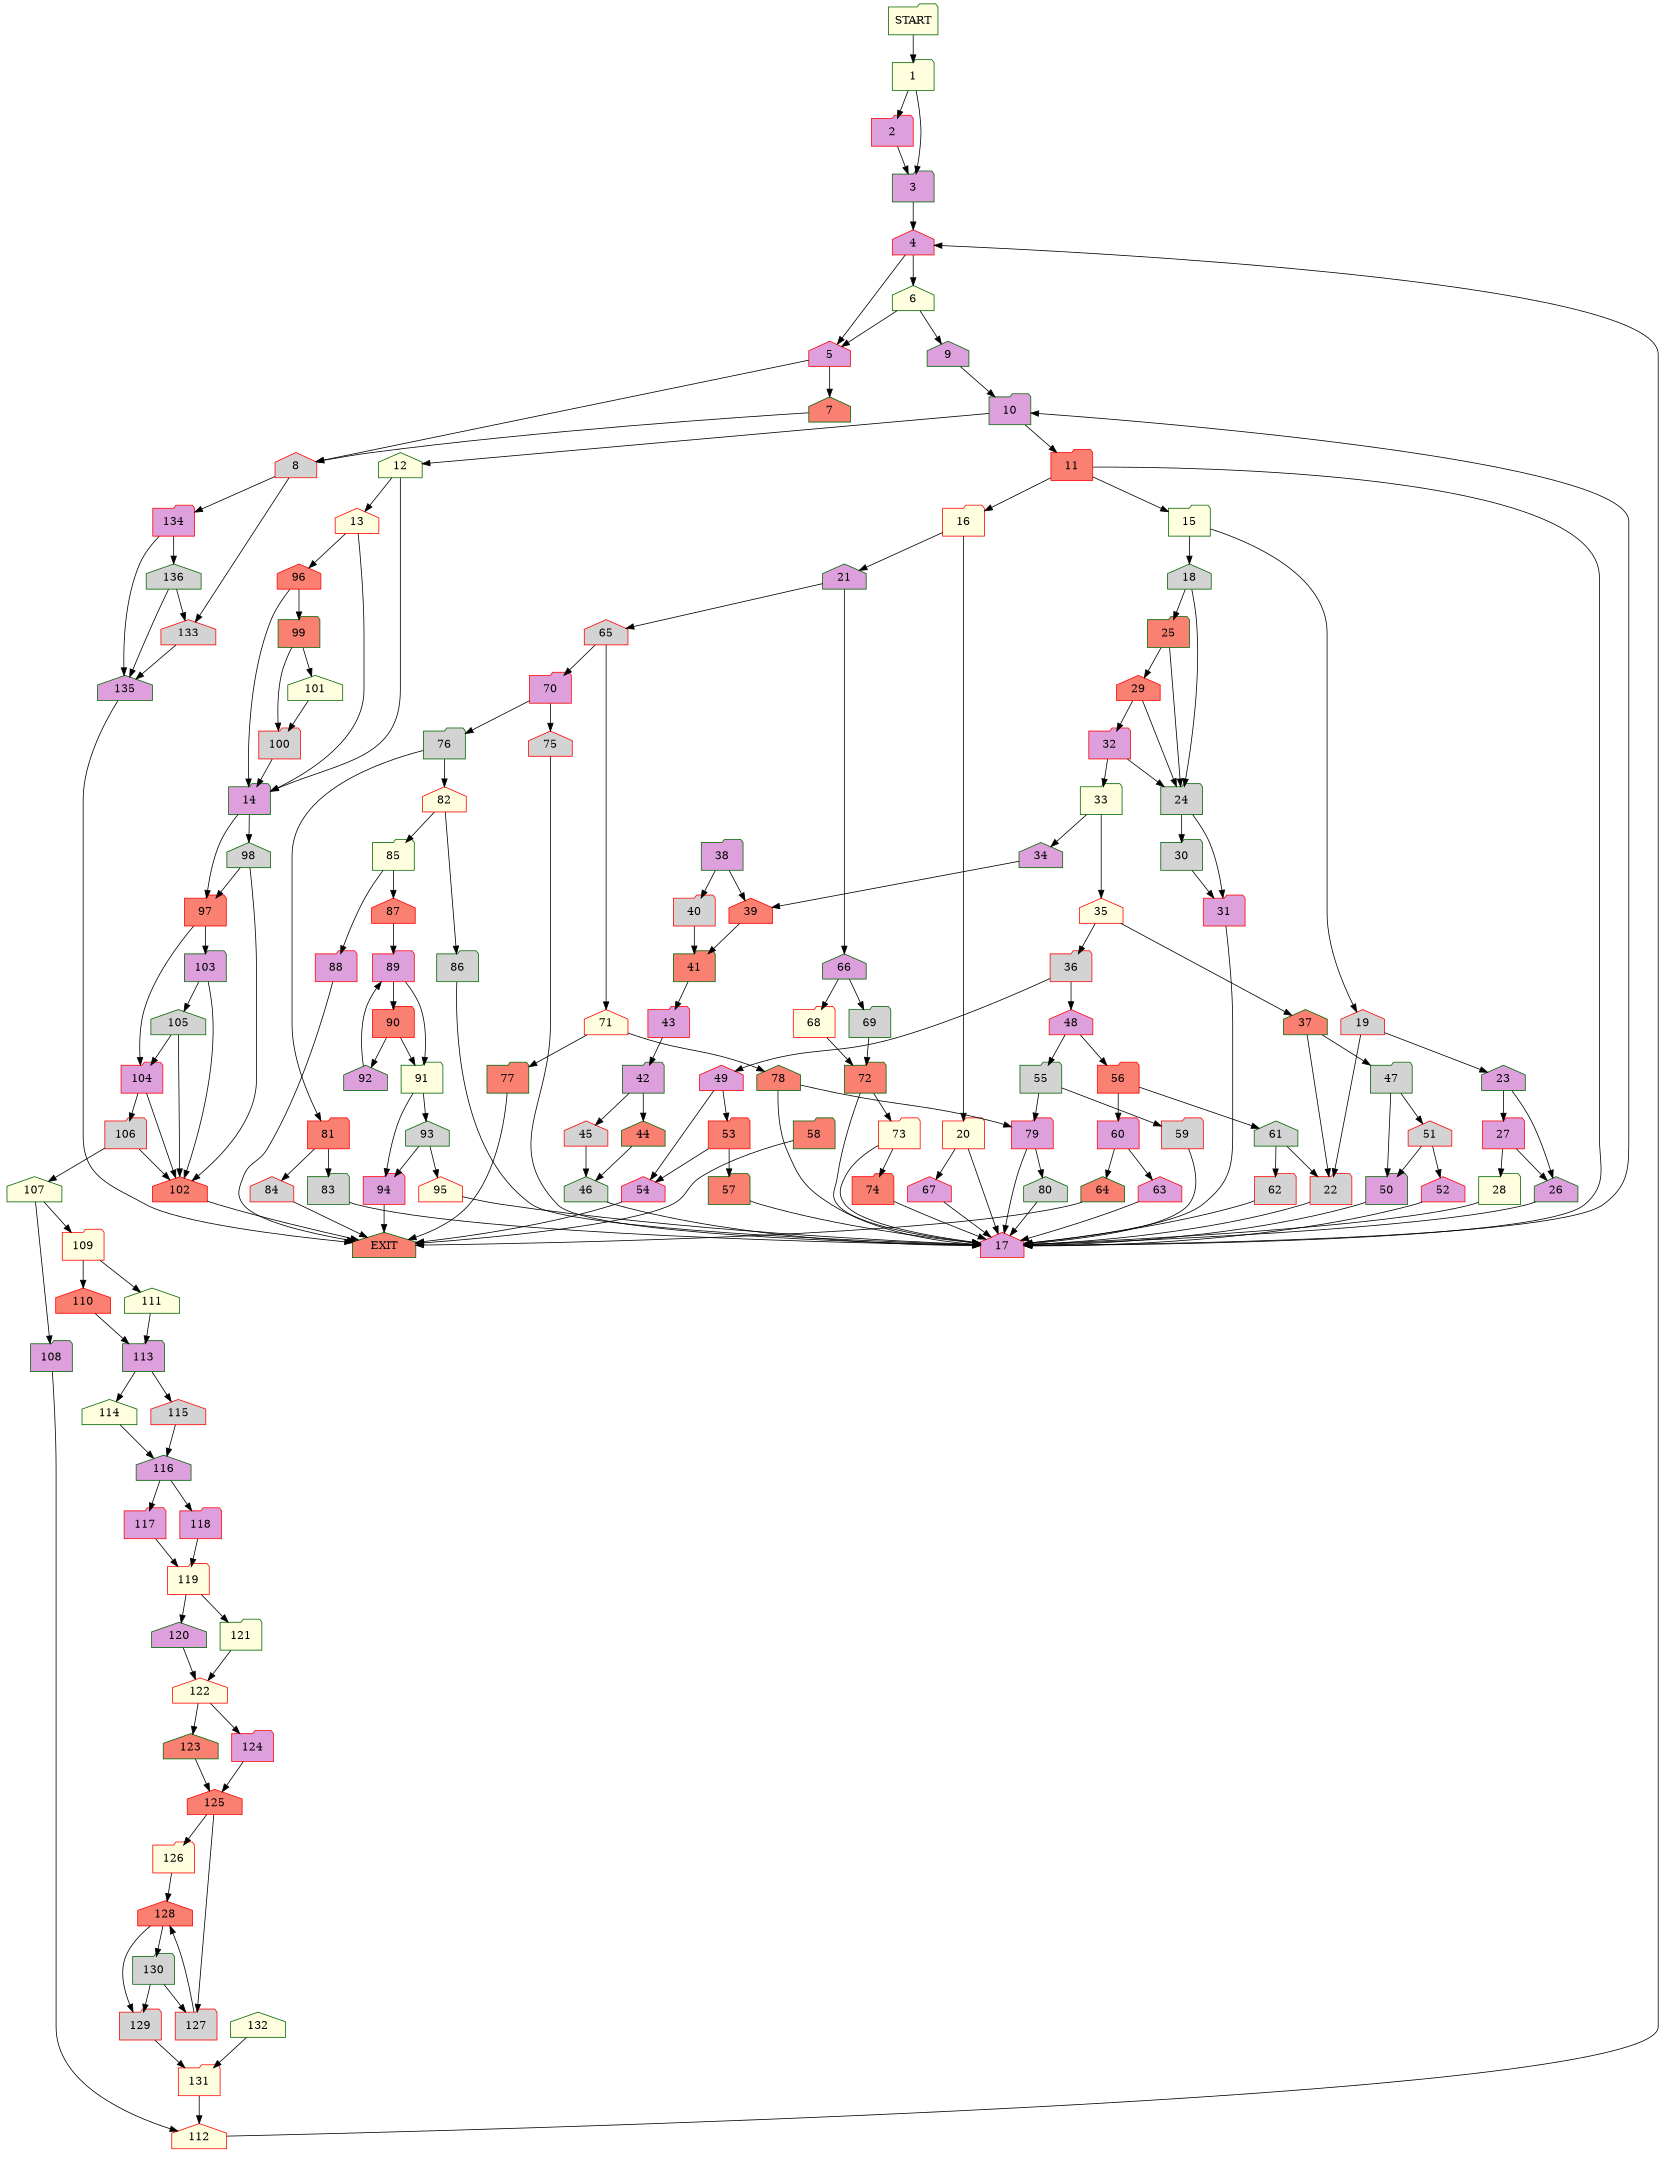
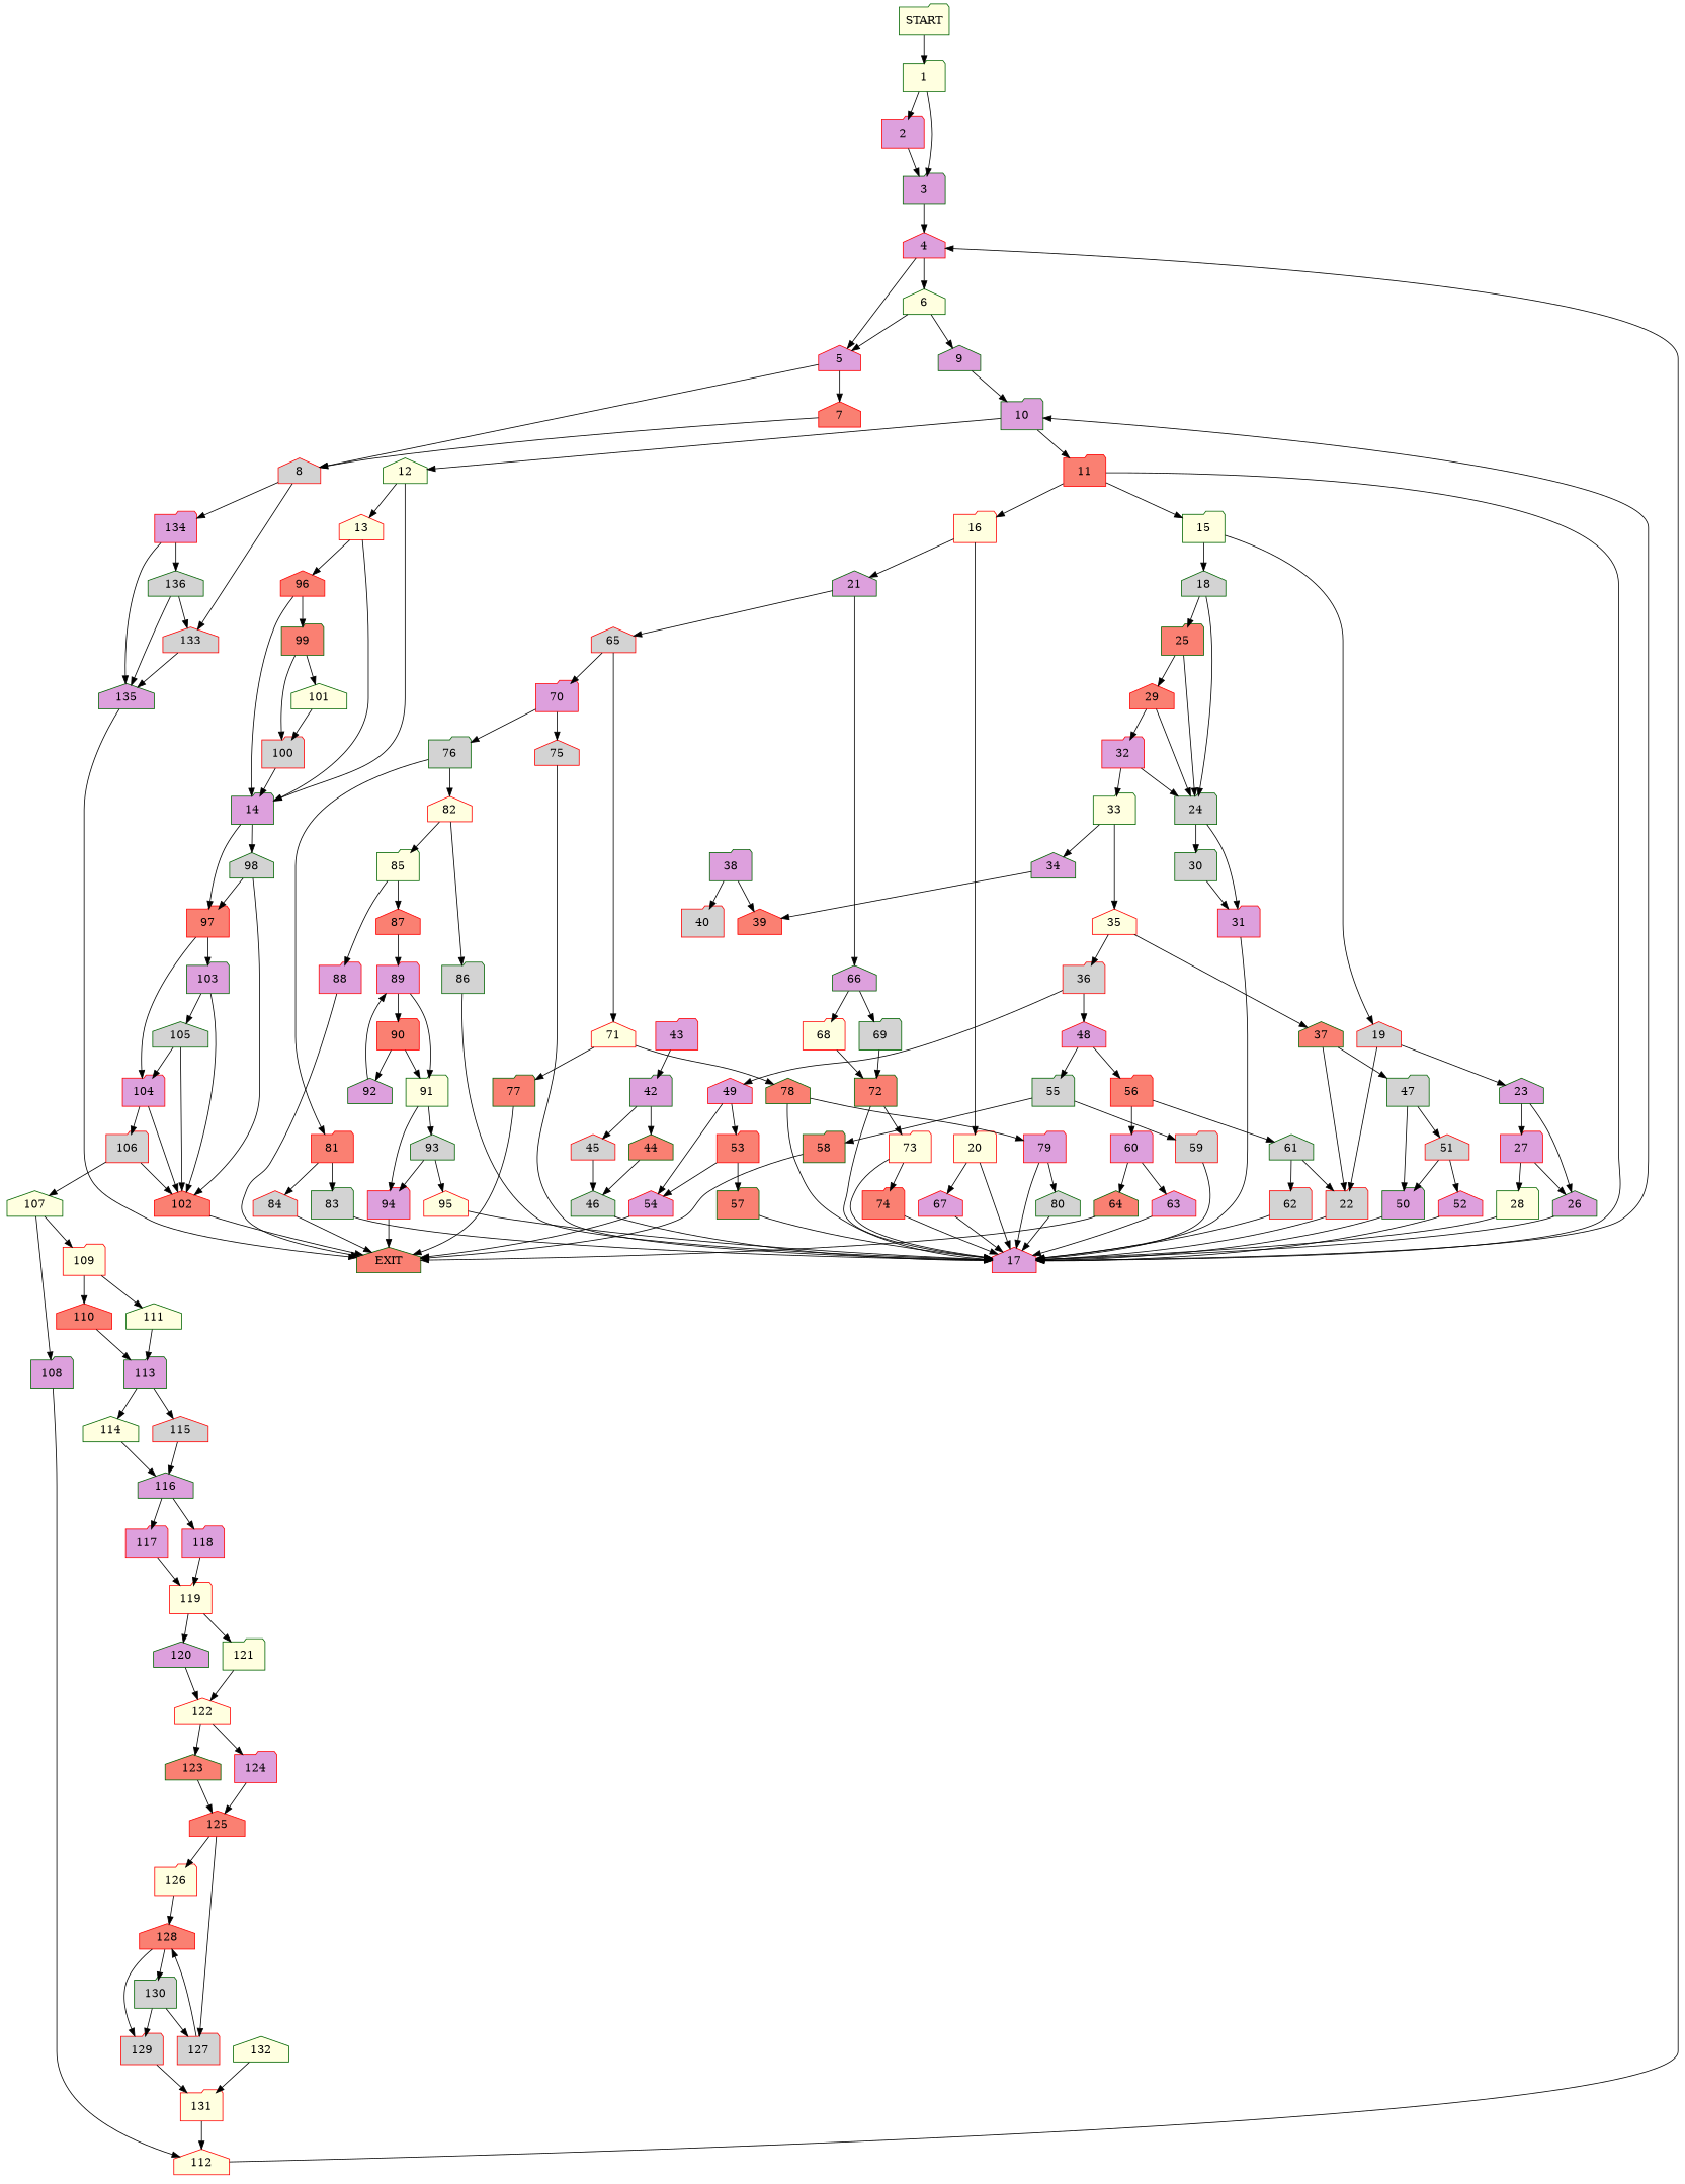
  digraph {
    node [color=red fillcolor=plum shape=folder style=filled]
    n1 [color=darkgreen fillcolor=lightyellow label=START]
    1 [color=darkgreen fillcolor=lightyellow]
    2
    3 [color=darkgreen]
    n5 [color=darkgreen fillcolor=salmon label=EXIT shape=house]
    4 [shape=house]
    5 [shape=house]
    6 [color=darkgreen fillcolor=lightyellow shape=house]
-   7 [color=darkgreen fillcolor=salmon shape=house]
+   7 [fillcolor=salmon shape=house]
    8 [fillcolor=lightgrey shape=house]
    9 [color=darkgreen shape=house]
    133 [fillcolor=lightgrey shape=house]
    134
    10 [color=darkgreen]
    135 [color=darkgreen shape=house]
    136 [color=darkgreen fillcolor=lightgrey shape=house]
    11 [fillcolor=salmon]
    12 [color=darkgreen fillcolor=lightyellow shape=house]
    15 [color=darkgreen fillcolor=lightyellow]
    16 [fillcolor=lightyellow]
    17 [shape=house]
    13 [fillcolor=lightyellow shape=house]
    14 [color=darkgreen]
    18 [color=darkgreen fillcolor=lightgrey shape=house]
    19 [fillcolor=lightgrey shape=house]
    20 [fillcolor=lightyellow]
    21 [color=darkgreen shape=house]
    96 [fillcolor=salmon shape=house]
    97 [fillcolor=salmon]
    98 [color=darkgreen fillcolor=lightgrey shape=house]
    99 [color=darkgreen fillcolor=salmon]
    103 [color=darkgreen]
    104
    102 [fillcolor=salmon shape=house]
    24 [color=darkgreen fillcolor=lightgrey]
    25 [color=darkgreen fillcolor=salmon]
    22 [fillcolor=lightgrey]
    23 [color=darkgreen shape=house]
    67 [shape=house]
    65 [fillcolor=lightgrey shape=house]
    66 [color=darkgreen shape=house]
    30 [color=darkgreen fillcolor=lightgrey]
    31
    29 [fillcolor=salmon shape=house]
    26 [color=darkgreen shape=house]
    27
    70
    71 [fillcolor=lightyellow shape=house]
    68 [fillcolor=lightyellow]
    69 [color=darkgreen fillcolor=lightgrey]
    28 [color=darkgreen fillcolor=lightyellow]
    32
    33 [color=darkgreen fillcolor=lightyellow]
    34 [color=darkgreen shape=house]
    35 [fillcolor=lightyellow shape=house]
    39 [fillcolor=salmon shape=house]
    36 [fillcolor=lightgrey]
    37 [color=darkgreen fillcolor=salmon shape=house]
    38 [color=darkgreen]
    40 [fillcolor=lightgrey]
-   41 [color=darkgreen fillcolor=salmon]
    48 [shape=house]
    49 [shape=house]
    47 [color=darkgreen fillcolor=lightgrey]
    55 [color=darkgreen fillcolor=lightgrey]
    56 [fillcolor=salmon]
    53 [fillcolor=salmon]
    54 [shape=house]
    50 [color=darkgreen]
    51 [fillcolor=lightgrey shape=house]
    43
    42 [color=darkgreen]
    44 [color=darkgreen fillcolor=salmon shape=house]
    45 [fillcolor=lightgrey shape=house]
    46 [color=darkgreen fillcolor=lightgrey shape=house]
    52 [shape=house]
    58 [color=darkgreen fillcolor=salmon]
    59 [fillcolor=lightgrey]
    60
    61 [color=darkgreen fillcolor=lightgrey shape=house]
    57 [color=darkgreen fillcolor=salmon]
    63 [shape=house]
    64 [color=darkgreen fillcolor=salmon shape=house]
    62 [fillcolor=lightgrey]
    75 [fillcolor=lightgrey shape=house]
    76 [color=darkgreen fillcolor=lightgrey]
    77 [color=darkgreen fillcolor=salmon]
    78 [color=darkgreen fillcolor=salmon shape=house]
    72 [color=darkgreen fillcolor=salmon]
    73 [fillcolor=lightyellow]
    81 [fillcolor=salmon]
    82 [fillcolor=lightyellow shape=house]
    79
    74 [fillcolor=salmon]
    83 [color=darkgreen fillcolor=lightgrey]
    84 [fillcolor=lightgrey shape=house]
    85 [color=darkgreen fillcolor=lightyellow]
    86 [color=darkgreen fillcolor=lightgrey]
    80 [color=darkgreen fillcolor=lightgrey shape=house]
    87 [fillcolor=salmon shape=house]
    88
    89
    90 [fillcolor=salmon]
    91 [color=darkgreen fillcolor=lightyellow]
    92 [color=darkgreen shape=house]
    93 [color=darkgreen fillcolor=lightgrey shape=house]
    94
    95 [fillcolor=lightyellow shape=house]
    100 [fillcolor=lightgrey]
    101 [color=darkgreen fillcolor=lightyellow shape=house]
    105 [color=darkgreen fillcolor=lightgrey shape=house]
    106 [fillcolor=lightgrey]
    107 [color=darkgreen fillcolor=lightyellow shape=house]
    108 [color=darkgreen]
    109 [fillcolor=lightyellow]
    112 [fillcolor=lightyellow shape=house]
    110 [fillcolor=salmon shape=house]
    111 [color=darkgreen fillcolor=lightyellow shape=house]
    113 [color=darkgreen]
    114 [color=darkgreen fillcolor=lightyellow shape=house]
    115 [fillcolor=lightgrey shape=house]
    116 [color=darkgreen shape=house]
    117
    118
    119 [fillcolor=lightyellow]
    120 [color=darkgreen shape=house]
    121 [color=darkgreen fillcolor=lightyellow]
    122 [fillcolor=lightyellow shape=house]
    123 [color=darkgreen fillcolor=salmon shape=house]
    124
    125 [fillcolor=salmon shape=house]
    126 [fillcolor=lightyellow]
    127 [fillcolor=lightgrey]
    128 [fillcolor=salmon shape=house]
    129 [fillcolor=lightgrey]
    130 [color=darkgreen fillcolor=lightgrey]
    131 [fillcolor=lightyellow]
    132 [color=darkgreen fillcolor=lightyellow shape=house]
    n1 -> 1
    1 -> 2
    1 -> 3
    2 -> 3
    3 -> 4
    4 -> 5
    4 -> 6
    5 -> 7
    5 -> 8
    6 -> 5
    6 -> 9
    7 -> 8
    8 -> 133
    8 -> 134
    9 -> 10
    133 -> 135
    134 -> 135
    134 -> 136
    10 -> 11
    10 -> 12
    135 -> n5
    136 -> 133
    136 -> 135
    11 -> 15
    11 -> 16
    11 -> 17
    12 -> 13
    12 -> 14
    15 -> 18
    15 -> 19
    16 -> 20
    16 -> 21
    17 -> 10
    13 -> 14
    13 -> 96
    14 -> 97
    14 -> 98
    18 -> 24
    18 -> 25
    19 -> 22
    19 -> 23
    20 -> 17
    20 -> 67
    21 -> 65
    21 -> 66
    96 -> 14
    96 -> 99
    97 -> 103
    97 -> 104
    98 -> 97
    98 -> 102
    99 -> 100
    99 -> 101
    103 -> 102
    103 -> 105
    104 -> 102
    104 -> 106
    102 -> n5
    24 -> 30
    24 -> 31
    25 -> 24
    25 -> 29
    22 -> 17
    23 -> 26
    23 -> 27
    67 -> 17
    65 -> 70
    65 -> 71
    66 -> 68
    66 -> 69
    30 -> 31
    31 -> 17
    29 -> 24
    29 -> 32
    26 -> 17
    27 -> 26
    27 -> 28
    70 -> 75
    70 -> 76
    71 -> 77
    71 -> 78
    68 -> 72
    69 -> 72
    28 -> 17
    32 -> 24
    32 -> 33
    33 -> 34
    33 -> 35
    34 -> 39
    35 -> 36
    35 -> 37
-   39 -> 41
    36 -> 48
    36 -> 49
    37 -> 22
    37 -> 47
    38 -> 39
    38 -> 40
-   40 -> 41
-   41 -> 43
    48 -> 55
    48 -> 56
    49 -> 53
    49 -> 54
    47 -> 50
    47 -> 51
-   55 -> 79
+   55 -> 58
    55 -> 59
    56 -> 60
    56 -> 61
    53 -> 54
    53 -> 57
    54 -> n5
    50 -> 17
    51 -> 50
    51 -> 52
    43 -> 42
    42 -> 44
    42 -> 45
    44 -> 46
    45 -> 46
    46 -> 17
    52 -> 17
    58 -> n5
    59 -> 17
    60 -> 63
    60 -> 64
    61 -> 22
    61 -> 62
    57 -> 17
    63 -> 17
    64 -> n5
    62 -> 17
    75 -> 17
    76 -> 81
    76 -> 82
    77 -> n5
    78 -> 17
    78 -> 79
    72 -> 17
    72 -> 73
    73 -> 17
    73 -> 74
    81 -> 83
    81 -> 84
    82 -> 85
    82 -> 86
    79 -> 17
    79 -> 80
    74 -> 17
    83 -> 17
    84 -> n5
    85 -> 87
    85 -> 88
    86 -> 17
    80 -> 17
    87 -> 89
    88 -> n5
    89 -> 90
    89 -> 91
    90 -> 91
    90 -> 92
    91 -> 93
    91 -> 94
    92 -> 89
    93 -> 94
    93 -> 95
    94 -> n5
    95 -> 17
    100 -> 14
    101 -> 100
    105 -> 104
    105 -> 102
    106 -> 102
    106 -> 107
    107 -> 108
    107 -> 109
    108 -> 112
    109 -> 110
    109 -> 111
    112 -> 4
    110 -> 113
    111 -> 113
    113 -> 114
    113 -> 115
    114 -> 116
    115 -> 116
    116 -> 117
    116 -> 118
    117 -> 119
    118 -> 119
    119 -> 120
    119 -> 121
    120 -> 122
    121 -> 122
    122 -> 123
    122 -> 124
    123 -> 125
    124 -> 125
    125 -> 126
    125 -> 127
    126 -> 128
    127 -> 128
    128 -> 129
    128 -> 130
    129 -> 131
    130 -> 127
    130 -> 129
    131 -> 112
    132 -> 131
  }
